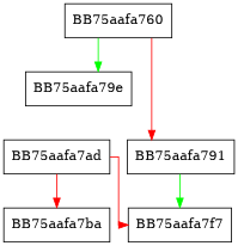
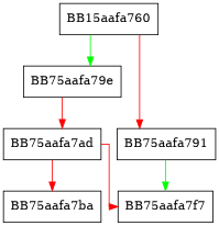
  digraph {
    splines=ortho
    node [shape=box]
    edge [color=red]
-   BB75aafa760
+   BB75aafa760 [label=BB15aafa760]
    BB75aafa79e
    BB75aafa791
    BB75aafa7ad
    BB75aafa7f7
    BB75aafa7ba
    BB75aafa760 -> BB75aafa79e [color=green]
    BB75aafa760 -> BB75aafa791
+   BB75aafa79e -> BB75aafa7ad
    BB75aafa791 -> BB75aafa7f7 [color=green]
    BB75aafa7ad -> BB75aafa7f7
    BB75aafa7ad -> BB75aafa7ba
  }
